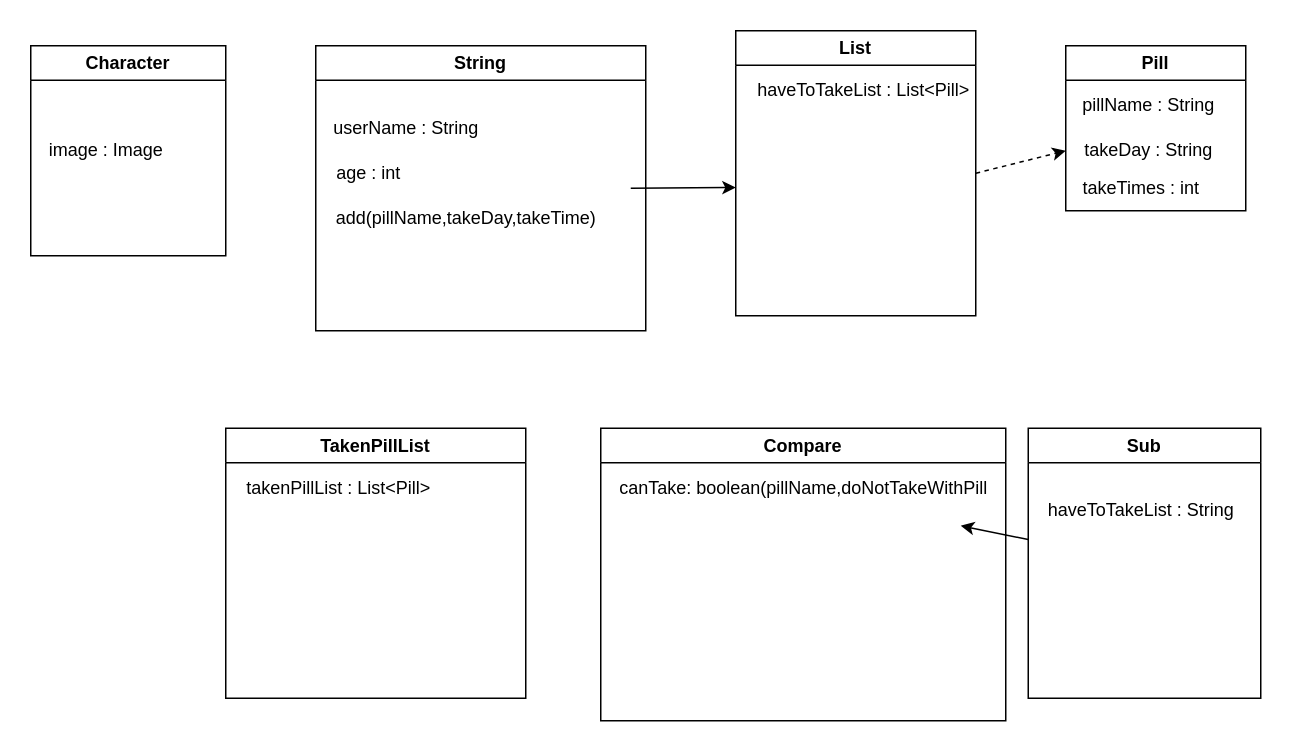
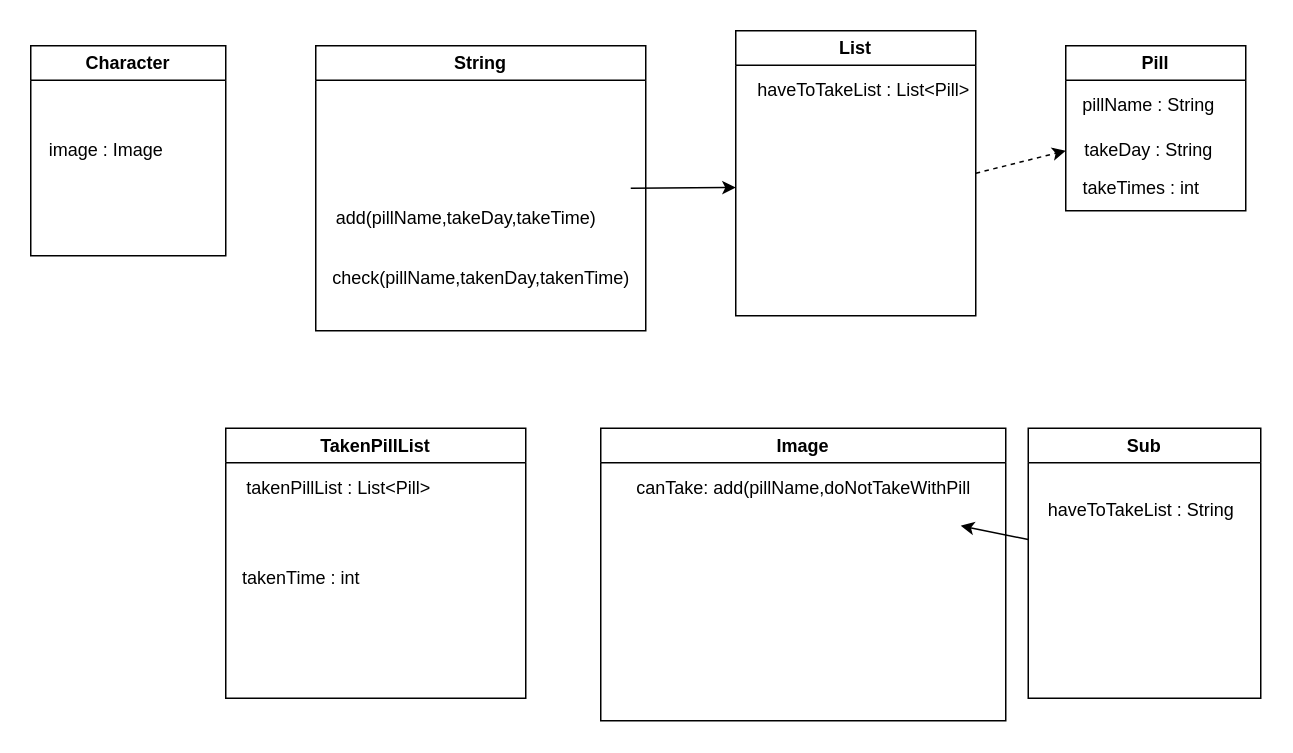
  <mxCell id="0" />
  <mxCell id="1" parent="0" />
  <mxCell id="2" value="Character" style="swimlane;whiteSpace=wrap;html=1;" vertex="1" parent="1"><mxGeometry x="20" y="30" width="130" height="140" as="geometry" /></mxCell>
  <mxCell id="3" value="image : Image" style="text;html=1;align=center;verticalAlign=middle;resizable=0;points=[];autosize=1;strokeColor=none;fillColor=none;" vertex="1" parent="2"><mxGeometry y="55" width="100" height="30" as="geometry" /></mxCell>
  <mxCell id="4" value="String" style="swimlane;whiteSpace=wrap;html=1;" vertex="1" parent="1"><mxGeometry x="210" y="30" width="220" height="190" as="geometry" /></mxCell>
- <mxCell id="5" value="userName : String" style="text;html=1;align=center;verticalAlign=middle;resizable=0;points=[];autosize=1;strokeColor=none;fillColor=none;" vertex="1" parent="4"><mxGeometry y="40" width="120" height="30" as="geometry" /></mxCell>
- <mxCell id="6" value="age : int" style="text;html=1;align=center;verticalAlign=middle;resizable=0;points=[];autosize=1;strokeColor=none;fillColor=none;" vertex="1" parent="4"><mxGeometry y="70" width="70" height="30" as="geometry" /></mxCell>
  <mxCell id="7" value="add(pillName,takeDay,takeTime)" style="text;html=1;align=center;verticalAlign=middle;resizable=0;points=[];autosize=1;strokeColor=none;fillColor=none;" vertex="1" parent="4"><mxGeometry y="100" width="200" height="30" as="geometry" /></mxCell>
+ <mxCell id="8" value="check(pillName,takenDay,takenTime)" style="text;html=1;align=center;verticalAlign=middle;resizable=0;points=[];autosize=1;strokeColor=none;fillColor=none;" vertex="1" parent="4"><mxGeometry y="140" width="220" height="30" as="geometry" /></mxCell>
  <mxCell id="9" style="edgeStyle=none;rounded=0;orthogonalLoop=1;jettySize=auto;html=1;exitX=1;exitY=0.5;exitDx=0;exitDy=0;dashed=1;" edge="1" parent="1" source="10" target="21"><mxGeometry relative="1" as="geometry" /></mxCell>
  <mxCell id="10" value="List" style="swimlane;whiteSpace=wrap;html=1;" vertex="1" parent="1"><mxGeometry x="490" y="20" width="160" height="190" as="geometry" /></mxCell>
  <mxCell id="11" value="haveToTakeList : List&amp;lt;Pill&amp;gt;" style="text;html=1;align=center;verticalAlign=middle;resizable=0;points=[];autosize=1;strokeColor=none;fillColor=none;" vertex="1" parent="10"><mxGeometry x="5" y="25" width="160" height="30" as="geometry" /></mxCell>
  <mxCell id="12" value="TakenPillList" style="swimlane;whiteSpace=wrap;html=1;startSize=23;" vertex="1" parent="1"><mxGeometry x="150" y="285" width="200" height="180" as="geometry" /></mxCell>
  <mxCell id="13" value="takenPillList : List&amp;lt;Pill&amp;gt;" style="text;html=1;align=center;verticalAlign=middle;resizable=0;points=[];autosize=1;strokeColor=none;fillColor=none;" vertex="1" parent="12"><mxGeometry y="25" width="150" height="30" as="geometry" /></mxCell>
+ <mxCell id="14" value="takenTime : int" style="text;html=1;align=center;verticalAlign=middle;resizable=0;points=[];autosize=1;strokeColor=none;fillColor=none;" vertex="1" parent="12"><mxGeometry y="85" width="100" height="30" as="geometry" /></mxCell>
  <mxCell id="15" value="" style="edgeStyle=none;rounded=0;orthogonalLoop=1;jettySize=auto;html=1;" edge="1" parent="1" source="16"><mxGeometry relative="1" as="geometry"><mxPoint x="640" y="350" as="targetPoint" /></mxGeometry></mxCell>
  <mxCell id="16" value="Sub" style="swimlane;whiteSpace=wrap;html=1;" vertex="1" parent="1"><mxGeometry x="685" y="285" width="155" height="180" as="geometry" /></mxCell>
  <mxCell id="17" value="haveToTakeList : String" style="text;html=1;align=center;verticalAlign=middle;resizable=0;points=[];autosize=1;strokeColor=none;fillColor=none;" vertex="1" parent="16"><mxGeometry x="-5" y="40" width="160" height="30" as="geometry" /></mxCell>
- <mxCell id="18" value="Compare" style="swimlane;whiteSpace=wrap;html=1;" vertex="1" parent="1"><mxGeometry x="400" y="285" width="270" height="195" as="geometry" /></mxCell>
- <mxCell id="19" value="canTake: boolean(pillName,doNotTakeWithPill" style="text;html=1;align=center;verticalAlign=middle;resizable=0;points=[];autosize=1;strokeColor=none;fillColor=none;" vertex="1" parent="18"><mxGeometry y="25" width="270" height="30" as="geometry" /></mxCell>
+ <mxCell id="18" value="Image" style="swimlane;whiteSpace=wrap;html=1;" vertex="1" parent="1"><mxGeometry x="400" y="285" width="270" height="195" as="geometry" /></mxCell>
+ <mxCell id="19" value="canTake: add(pillName,doNotTakeWithPill" style="text;html=1;align=center;verticalAlign=middle;resizable=0;points=[];autosize=1;strokeColor=none;fillColor=none;" vertex="1" parent="18"><mxGeometry y="25" width="270" height="30" as="geometry" /></mxCell>
  <mxCell id="20" value="" style="edgeStyle=none;orthogonalLoop=1;jettySize=auto;html=1;rounded=0;" edge="1" parent="1"><mxGeometry width="100" relative="1" as="geometry"><mxPoint x="420" y="125" as="sourcePoint" /><mxPoint x="490" y="124.5" as="targetPoint" /><Array as="points" /></mxGeometry></mxCell>
  <mxCell id="21" value="Pill" style="swimlane;whiteSpace=wrap;html=1;" vertex="1" parent="1"><mxGeometry x="710" y="30" width="120" height="110" as="geometry" /></mxCell>
  <mxCell id="22" value="pillName : String" style="text;html=1;align=center;verticalAlign=middle;resizable=0;points=[];autosize=1;strokeColor=none;fillColor=none;" vertex="1" parent="21"><mxGeometry y="25" width="110" height="30" as="geometry" /></mxCell>
  <mxCell id="23" value="takeDay : String" style="text;html=1;align=center;verticalAlign=middle;resizable=0;points=[];autosize=1;strokeColor=none;fillColor=none;" vertex="1" parent="21"><mxGeometry y="55" width="110" height="30" as="geometry" /></mxCell>
  <mxCell id="24" value="takeTimes : int" style="text;html=1;align=center;verticalAlign=middle;resizable=0;points=[];autosize=1;strokeColor=none;fillColor=none;" vertex="1" parent="21"><mxGeometry y="80" width="100" height="30" as="geometry" /></mxCell>
